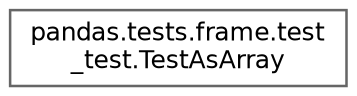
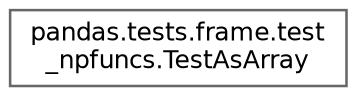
  digraph {
    rankdir=LR
-   n1 [color=grey40 fillcolor=white fontname=Helvetica fontsize=10 height=0.2 label="pandas.tests.frame.test\l_test.TestAsArray" shape=box style=filled width=0.4]
+   n1 [color=grey40 fillcolor=white fontname=Helvetica fontsize=10 height=0.2 label="pandas.tests.frame.test\l_npfuncs.TestAsArray" shape=box style=filled width=0.4]
  }
